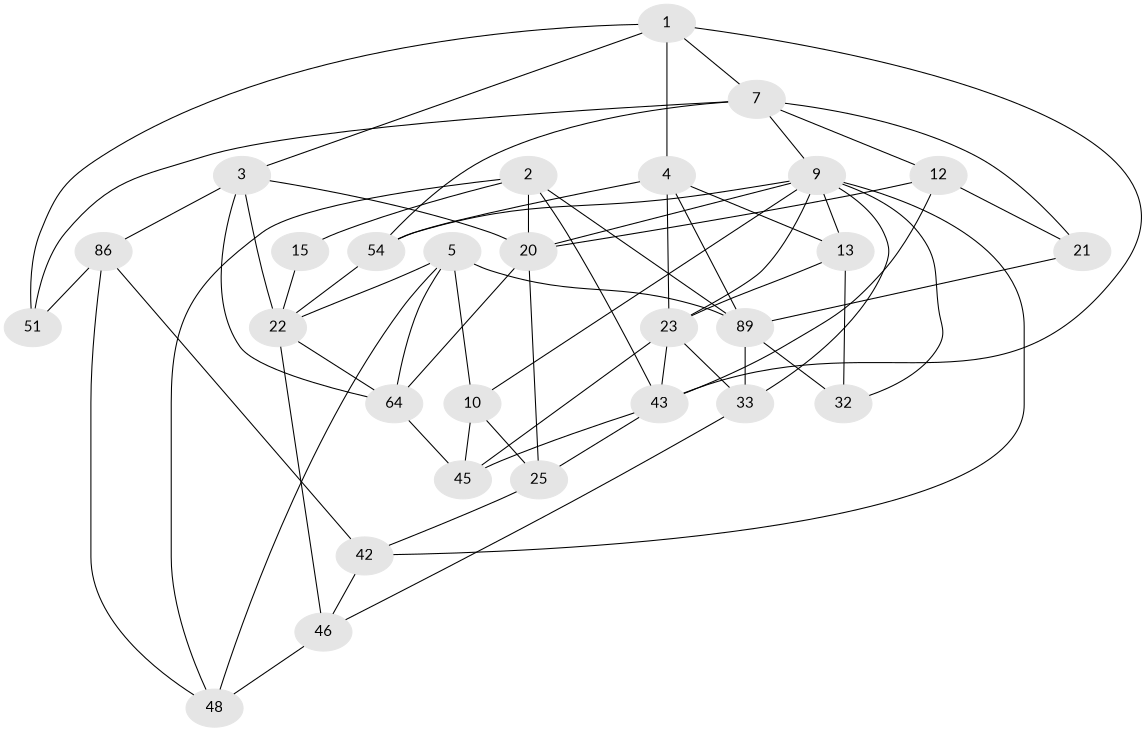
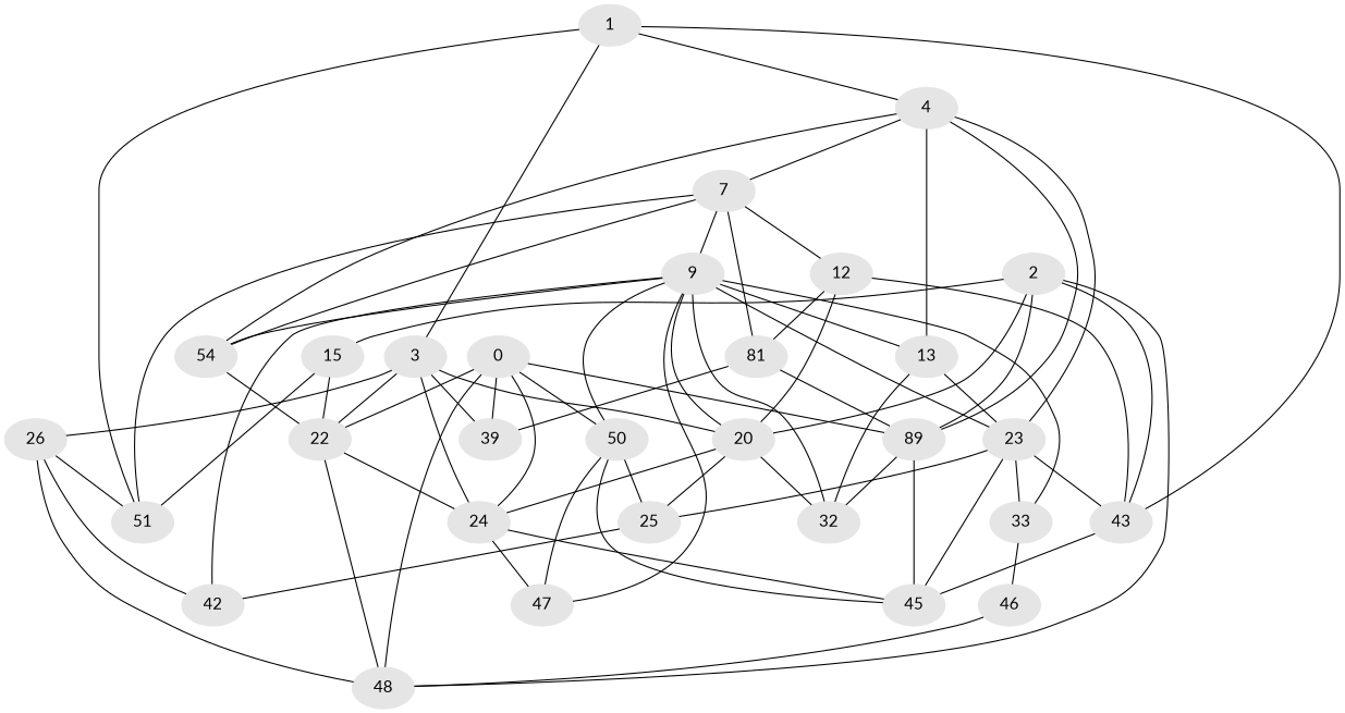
  graph {
    fontname=Lato
    node [color=gray90 fontname=Lato style=filled]
    edge [fontname=Lato]
    3 [super="+50+38"]
    20 [super="+41+44"]
    22 [super="+28"]
-   24 [super="+40" label=64]
-   26 [label=86]
+   24 [super="+40"]
+   26
+   39
    1
    4 [super="+8+30"]
    43 [super="+52"]
    51
    n11 [label=89 super="+49"]
    7 [super="+17"]
    13
    n14 [label=54]
    23 [super="+35+36"]
    45
    2 [super="+11"]
    15
    48
    32
    25
    33 [super="+37"]
    46
+   47
    42
    9 [super="+16+19+27"]
    12
-   21
-   5 [super="+18"]
-   10 [super="+34"]
+   21 [label=81]
+   5 [super="+18" label=0]
+   10 [super="+34" label=50]
    3 -- 20
    3 -- 22
    3 -- 24
    3 -- 26
+   3 -- 39
    20 -- 24
+   20 -- 32
    20 -- 25
    22 -- 24
-   22 -- 46
+   22 -- 48
    24 -- 45
+   24 -- 47
    26 -- 51
    26 -- 48
    26 -- 42
    1 -- 3
    1 -- 4
    1 -- 43
    1 -- 51
    4 -- n11
-   1 -- 7
+   4 -- 7
    4 -- 13
    4 -- n14
    4 -- 23 [weight=2]
    43 -- 45
    n11 -- 32
-   n11 -- 33
+   n11 -- 45
    7 -- 51
    7 -- n14
    7 -- 9
    7 -- 12
    7 -- 21
    13 -- 23
    13 -- 32
    n14 -- 22
    23 -- 43
    23 -- 45
-   43 -- 25
+   23 -- 25
    23 -- 33
    2 -- 20
    2 -- 43
    2 -- n11
    2 -- 15
    2 -- 48
    15 -- 22
+   15 -- 51
    25 -- 42
    33 -- 46
    46 -- 48
-   42 -- 46
    9 -- 20
    9 -- 13
    9 -- n14
    9 -- 23
    9 -- 32
    9 -- 33 [weight=2]
+   9 -- 47
    9 -- 42
    9 -- 10
    12 -- 20
    12 -- 43
    12 -- 21
+   21 -- 39
    21 -- n11
    5 -- 22
    5 -- 24
+   5 -- 39
    5 -- n11
    5 -- 48
    5 -- 10
    10 -- 45
    10 -- 25
+   10 -- 47
  }
